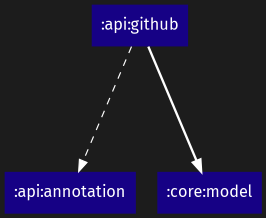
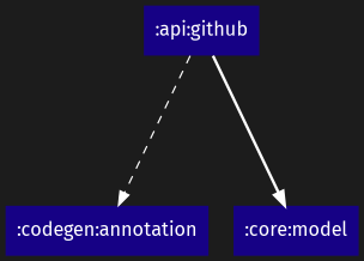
  digraph {
    bgcolor="#1c1c1c"
    rankdir=TB
    ranksep=1.5
    fontname="Fira Sans"
    node [color=transparent fillcolor="#160185" fontcolor=white shape=box style=filled fontname="Fira Sans"]
    edge [arrowhead=normal color=white fontname="Fira Sans"]
    ":api:github"
-   ":codegen:annotation" [label=":api:annotation"]
+   ":codegen:annotation"
    ":core:model"
    ":api:github" -> ":codegen:annotation" [style=dashed]
    ":api:github" -> ":core:model" [style=bold]
  }
